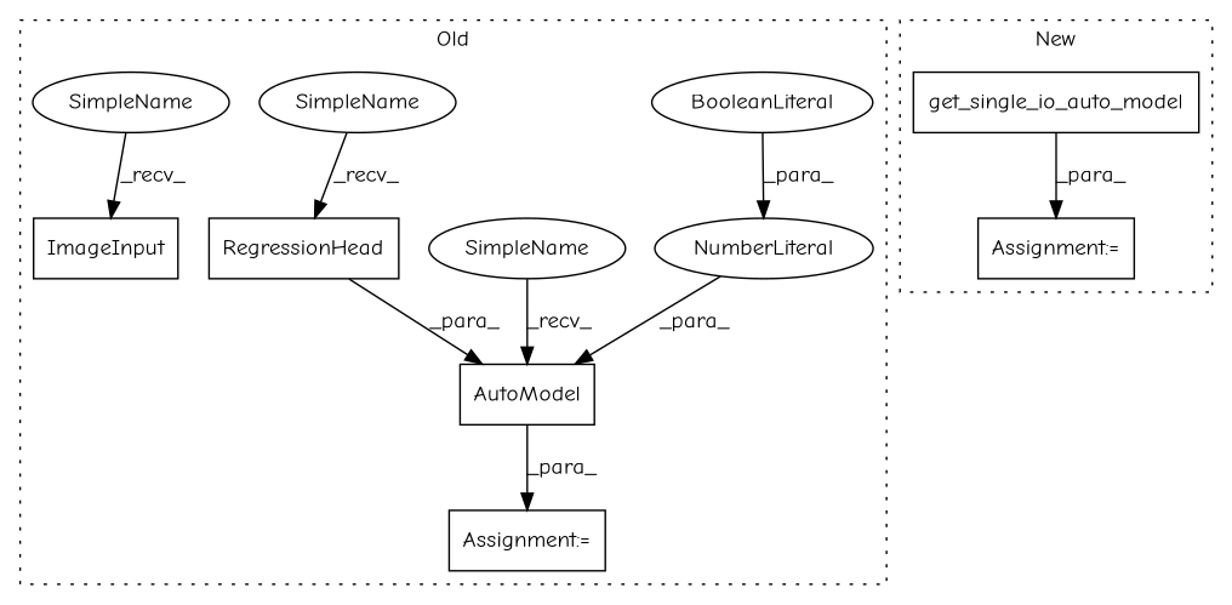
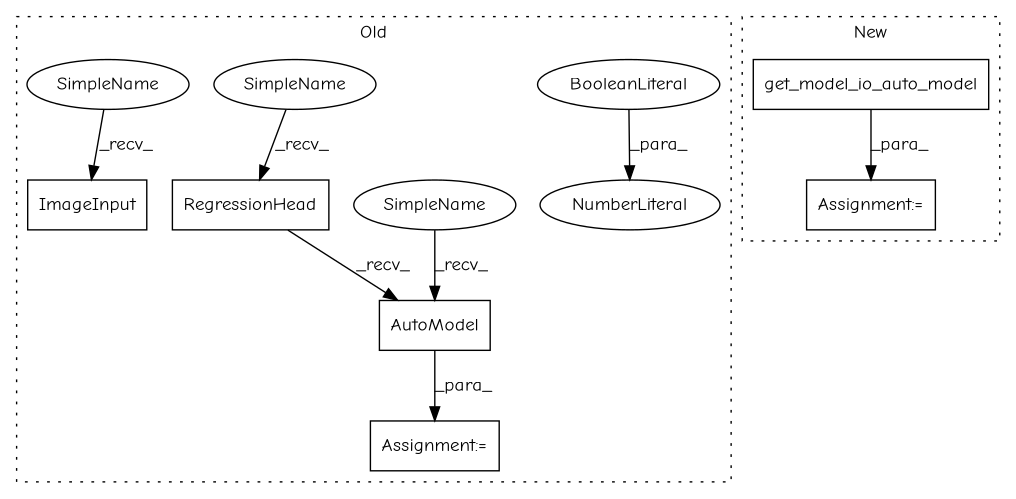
  digraph {
    fontname="Comic Neue"
    node [a=32 fontname="Comic Neue" l=1 shape=box]
    edge [fontname="Comic Neue"]
    n1 [l=16 label=RegressionHead s=2926]
    n2 [l=12 label=ImageInput s=2903]
    n3 [a=7 label="Assignment:=" s=2872]
    n4 [l="10,1" label=AutoModel s="2883,2959"]
    n5 [a=34 label=NumberLiteral s=2952 shape=ellipse]
    n6 [a=9 l=5 label=BooleanLiteral s=2954 shape=ellipse]
    n7 [a=42 l=9 label=SimpleName s=2873 shape=ellipse]
    n8 [a=42 l=9 label=SimpleName s=2916 shape=ellipse]
    n9 [a=42 l=9 label=SimpleName s=2893 shape=ellipse]
-   n10 [l="25,1" label=get_single_io_auto_model s="2879,2912"]
+   n10 [l="25,1" label=get_model_io_auto_model s="2879,2912"]
    n11 [a=7 label="Assignment:=" s=2878]
    subgraph cluster_1 {
      label=Old
      style=dotted
      n1
      n2
      n3
      n4
      n5
      n6
      n7
      n8
      n9
    }
    subgraph cluster_2 {
      label=New
      style=dotted
      n10
      n11
    }
-   n1 -> n4 [label=_para_]
+   n1 -> n4 [label=_recv_]
    n4 -> n3 [label=_para_]
-   n5 -> n4 [label=_para_]
    n6 -> n5 [label=_para_]
    n7 -> n4 [label=_recv_]
    n8 -> n1 [label=_recv_]
    n9 -> n2 [label=_recv_]
    n10 -> n11 [label=_para_]
  }
